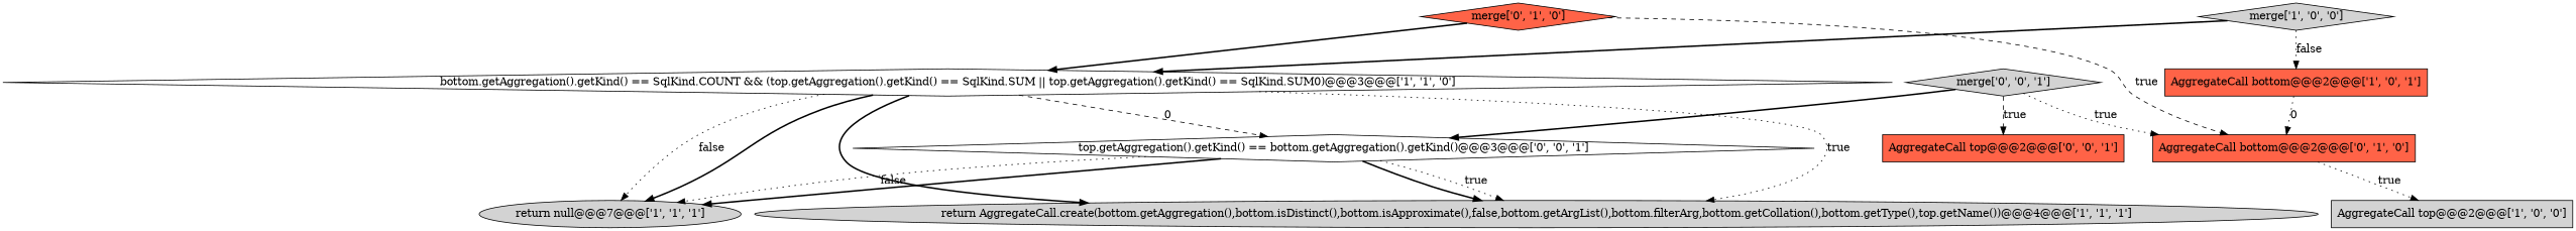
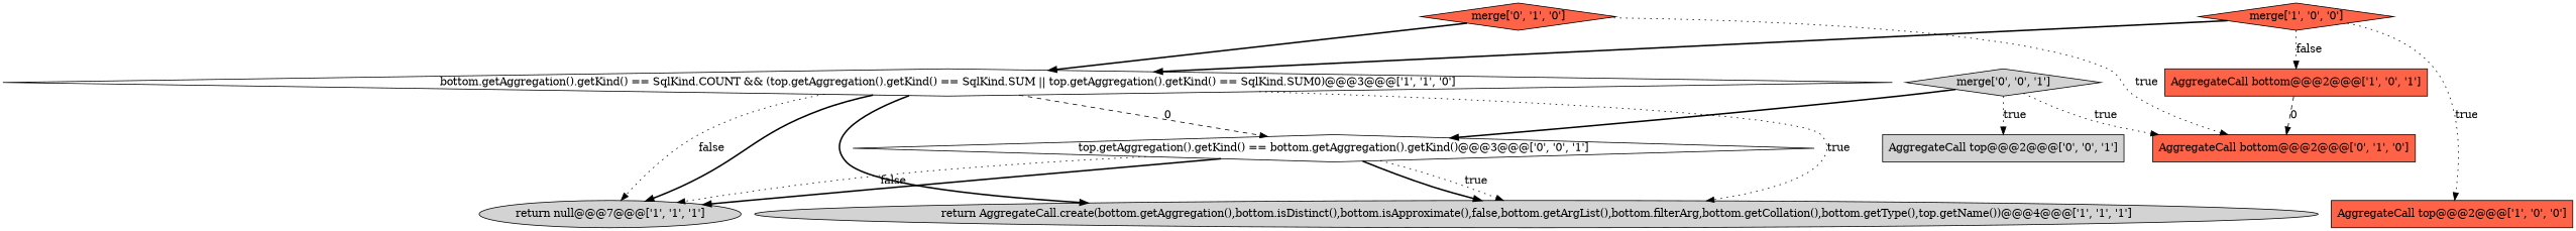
  digraph {
    node [fillcolor=tomato shape=diamond style=filled]
    edge [style=dotted]
-   n1 [fillcolor=lightgray label="AggregateCall top@@@2@@@['1', '0', '0']" shape=box]
+   n1 [label="AggregateCall top@@@2@@@['1', '0', '0']" shape=box]
    n2 [fillcolor=white label="top.getAggregation().getKind() == bottom.getAggregation().getKind()@@@3@@@['0', '0', '1']"]
    n3 [fillcolor=lightgray label="return AggregateCall.create(bottom.getAggregation(),bottom.isDistinct(),bottom.isApproximate(),false,bottom.getArgList(),bottom.filterArg,bottom.getCollation(),bottom.getType(),top.getName())@@@4@@@['1', '1', '1']" shape=ellipse]
    n4 [fillcolor=lightgray label="return null@@@7@@@['1', '1', '1']" shape=ellipse]
    n5 [label="AggregateCall bottom@@@2@@@['0', '1', '0']" shape=box]
-   n6 [label="AggregateCall top@@@2@@@['0', '0', '1']" shape=box]
-   n7 [fillcolor=lightgray label="merge['1', '0', '0']"]
+   n6 [fillcolor=lightgray label="AggregateCall top@@@2@@@['0', '0', '1']" shape=box]
+   n7 [label="merge['1', '0', '0']"]
    n8 [label="AggregateCall bottom@@@2@@@['1', '0', '1']" shape=box]
    n9 [fillcolor=white label="bottom.getAggregation().getKind() == SqlKind.COUNT && (top.getAggregation().getKind() == SqlKind.SUM || top.getAggregation().getKind() == SqlKind.SUM0)@@@3@@@['1', '1', '0']"]
    n10 [label="merge['0', '1', '0']"]
    n11 [fillcolor=lightgray label="merge['0', '0', '1']"]
    n2 -> n3 [label=true]
    n2 -> n3 [style=bold]
    n2 -> n4 [style=bold]
    n2 -> n4 [label=false]
-   n5 -> n1 [label=true]
+   n7 -> n1 [label=true]
    n7 -> n8 [label=false]
    n7 -> n9 [style=bold]
-   n8 -> n5 [label=0]
+   n8 -> n5 [label=0 style=dashed]
    n9 -> n2 [label=0 style=dashed]
    n9 -> n3 [style=bold]
    n9 -> n3 [label=true]
    n9 -> n4 [style=bold]
    n9 -> n4 [label=false]
-   n10 -> n5 [label=true style=dashed]
+   n10 -> n5 [label=true]
    n10 -> n9 [style=bold]
    n11 -> n2 [style=bold]
    n11 -> n5 [label=true]
-   n11 -> n6 [label=true style=dashed]
+   n11 -> n6 [label=true]
  }
